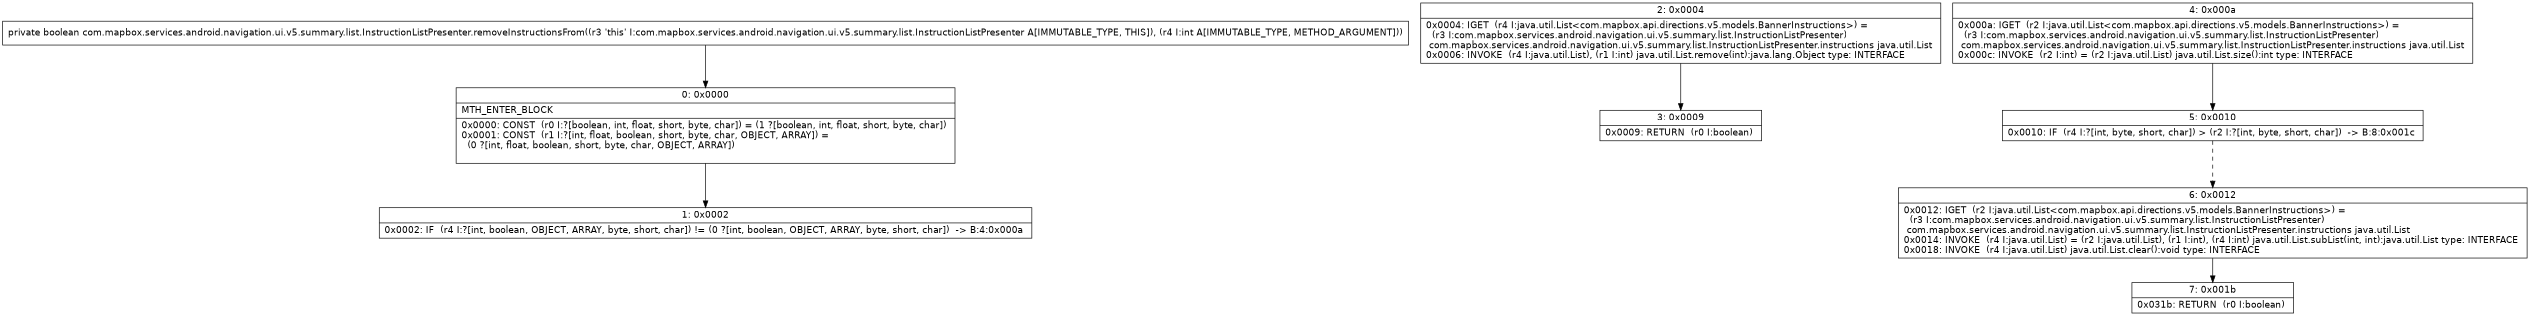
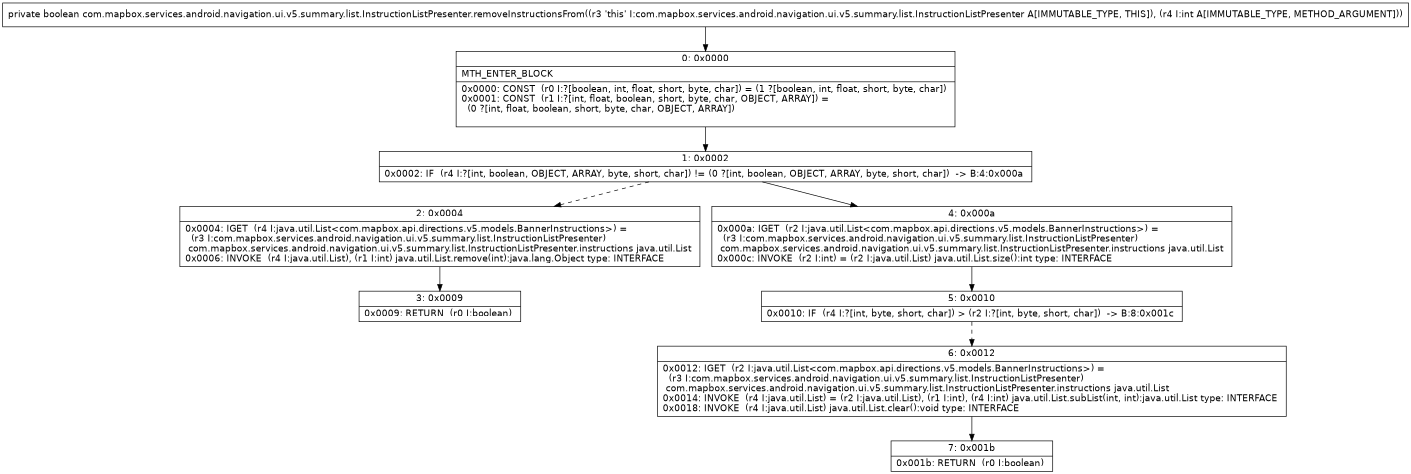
  digraph {
    fontname="DejaVu Sans"
    node [fontname="DejaVu Sans" shape=record]
    edge [fontname="DejaVu Sans"]
    n1 [label="{0\:\ 0x0000|MTH_ENTER_BLOCK\l|0x0000: CONST  (r0 I:?[boolean, int, float, short, byte, char]) = (1 ?[boolean, int, float, short, byte, char]) \l0x0001: CONST  (r1 I:?[int, float, boolean, short, byte, char, OBJECT, ARRAY]) = \l  (0 ?[int, float, boolean, short, byte, char, OBJECT, ARRAY])\l \l}"]
    n2 [label="{1\:\ 0x0002|0x0002: IF  (r4 I:?[int, boolean, OBJECT, ARRAY, byte, short, char]) != (0 ?[int, boolean, OBJECT, ARRAY, byte, short, char])  \-\> B:4:0x000a \l}"]
    n3 [label="{2\:\ 0x0004|0x0004: IGET  (r4 I:java.util.List\<com.mapbox.api.directions.v5.models.BannerInstructions\>) = \l  (r3 I:com.mapbox.services.android.navigation.ui.v5.summary.list.InstructionListPresenter)\l com.mapbox.services.android.navigation.ui.v5.summary.list.InstructionListPresenter.instructions java.util.List \l0x0006: INVOKE  (r4 I:java.util.List), (r1 I:int) java.util.List.remove(int):java.lang.Object type: INTERFACE \l}"]
    n4 [label="{4\:\ 0x000a|0x000a: IGET  (r2 I:java.util.List\<com.mapbox.api.directions.v5.models.BannerInstructions\>) = \l  (r3 I:com.mapbox.services.android.navigation.ui.v5.summary.list.InstructionListPresenter)\l com.mapbox.services.android.navigation.ui.v5.summary.list.InstructionListPresenter.instructions java.util.List \l0x000c: INVOKE  (r2 I:int) = (r2 I:java.util.List) java.util.List.size():int type: INTERFACE \l}"]
    n5 [label="{3\:\ 0x0009|0x0009: RETURN  (r0 I:boolean) \l}"]
    n6 [label="{5\:\ 0x0010|0x0010: IF  (r4 I:?[int, byte, short, char]) \> (r2 I:?[int, byte, short, char])  \-\> B:8:0x001c \l}"]
    n7 [label="{6\:\ 0x0012|0x0012: IGET  (r2 I:java.util.List\<com.mapbox.api.directions.v5.models.BannerInstructions\>) = \l  (r3 I:com.mapbox.services.android.navigation.ui.v5.summary.list.InstructionListPresenter)\l com.mapbox.services.android.navigation.ui.v5.summary.list.InstructionListPresenter.instructions java.util.List \l0x0014: INVOKE  (r4 I:java.util.List) = (r2 I:java.util.List), (r1 I:int), (r4 I:int) java.util.List.subList(int, int):java.util.List type: INTERFACE \l0x0018: INVOKE  (r4 I:java.util.List) java.util.List.clear():void type: INTERFACE \l}"]
-   n8 [label="{7\:\ 0x001b|0x031b: RETURN  (r0 I:boolean) \l}"]
+   n8 [label="{7\:\ 0x001b|0x001b: RETURN  (r0 I:boolean) \l}"]
    n9 [label="{private boolean com.mapbox.services.android.navigation.ui.v5.summary.list.InstructionListPresenter.removeInstructionsFrom((r3 'this' I:com.mapbox.services.android.navigation.ui.v5.summary.list.InstructionListPresenter A[IMMUTABLE_TYPE, THIS]), (r4 I:int A[IMMUTABLE_TYPE, METHOD_ARGUMENT])) }"]
    n1 -> n2
+   n2 -> n3 [style=dashed]
+   n2 -> n4
    n3 -> n5
    n4 -> n6
    n6 -> n7 [style=dashed]
    n7 -> n8
    n9 -> n1
  }
